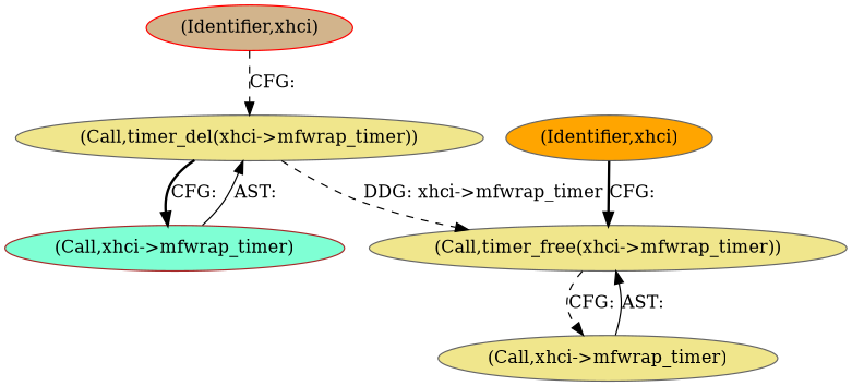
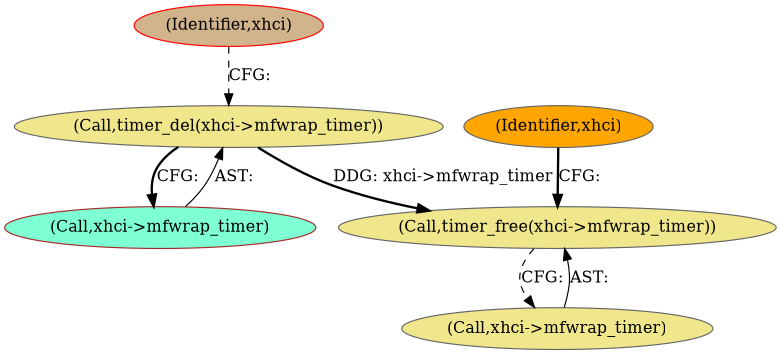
  digraph {
    node [color=gray40 fillcolor=khaki style=filled]
    edge [style=dashed]
    n1 [label="(Call,timer_free(xhci->mfwrap_timer))"]
    n2 [label="(Call,xhci->mfwrap_timer)"]
    n3 [label="(Call,timer_del(xhci->mfwrap_timer))"]
    n4 [color=brown fillcolor=aquamarine label="(Call,xhci->mfwrap_timer)"]
    n5 [color=red fillcolor=tan label="(Identifier,xhci)"]
    n6 [fillcolor=orange label="(Identifier,xhci)"]
    n1 -> n2 [label="CFG: "]
    n2 -> n1 [label="AST: " style=solid]
-   n3 -> n1 [label="DDG: xhci->mfwrap_timer"]
+   n3 -> n1 [label="DDG: xhci->mfwrap_timer" style=bold]
    n3 -> n4 [label="CFG: " style=bold]
    n4 -> n3 [label="AST: " style=solid]
    n5 -> n3 [label="CFG: "]
    n6 -> n1 [label="CFG: " style=bold]
  }
